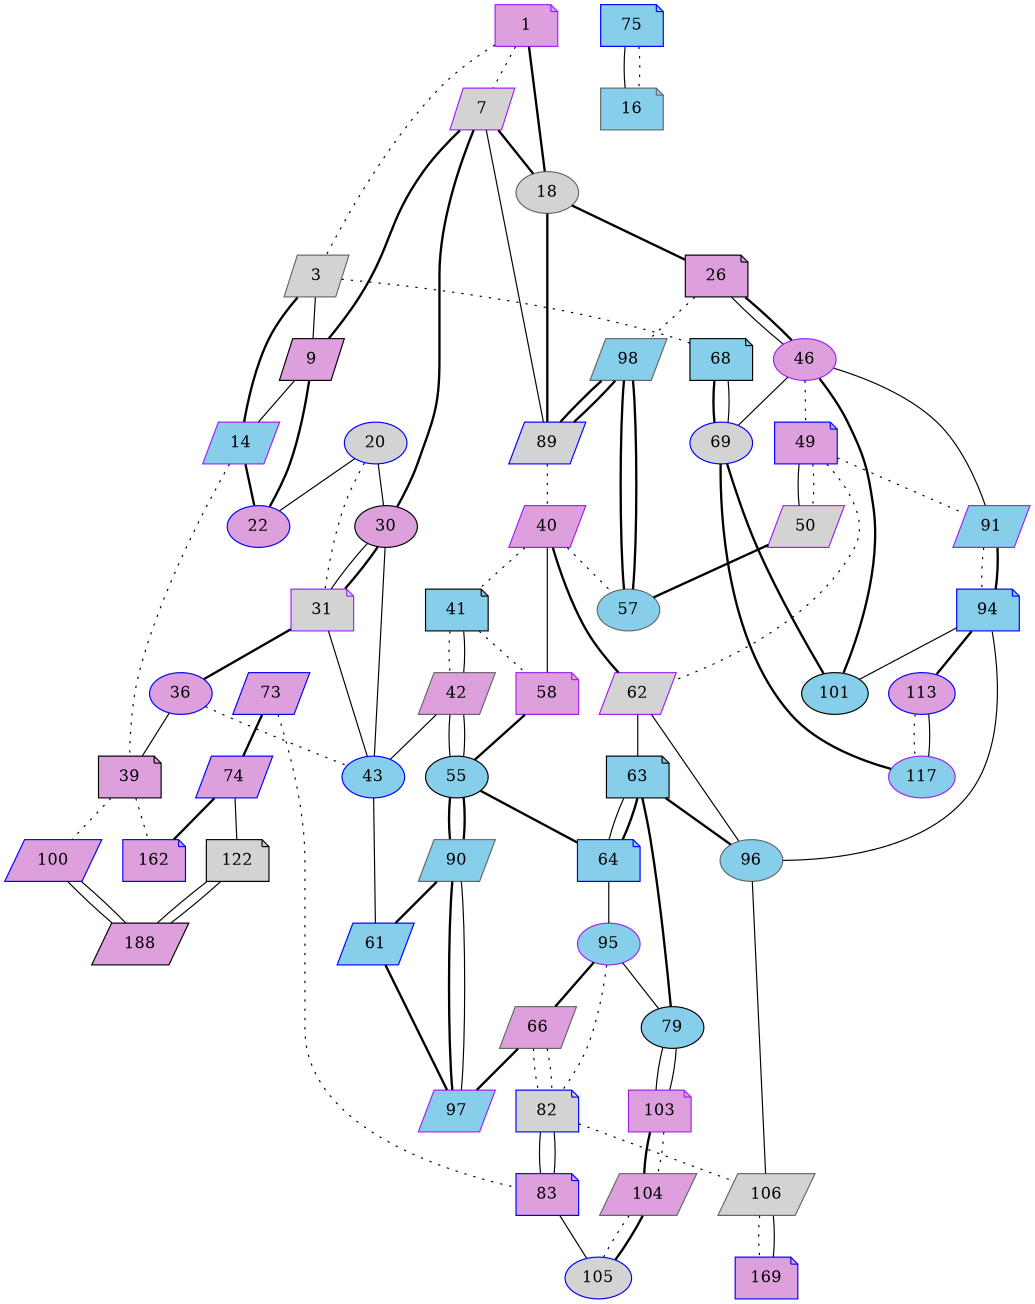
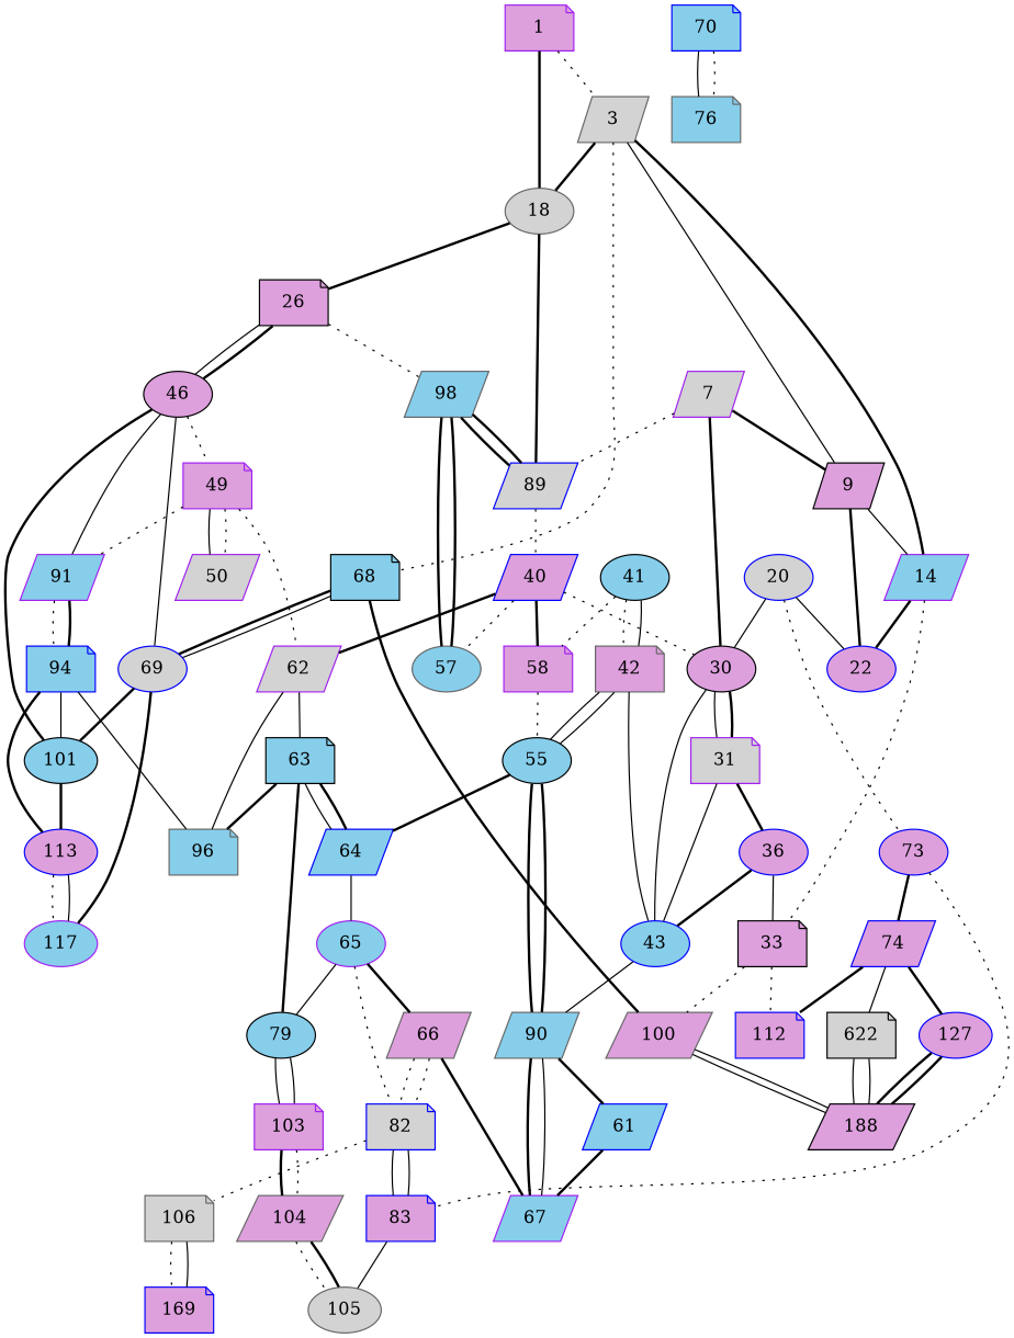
  graph {
    node [color=blue fillcolor=plum shape=ellipse style=filled]
    edge [style=bold]
    1 [color=purple shape=note super="+6+2"]
    3 [color=gray40 fillcolor=lightgrey shape=parallelogram super="+4+24"]
    7 [color=purple fillcolor=lightgrey shape=parallelogram super="+8"]
    18 [color=gray40 fillcolor=lightgrey super="+25+19"]
    9 [color=black shape=parallelogram super="+10"]
    14 [color=purple fillcolor=skyblue shape=parallelogram super="+35+15"]
    68 [color=black fillcolor=skyblue shape=note]
    n8 [fillcolor=lightgrey label=89 shape=parallelogram super="+34"]
    30 [color=black super="+33"]
    26 [color=black shape=note super="+27"]
    22
-   39 [color=black shape=note super="+99"]
-   46 [color=purple super="+47"]
-   49 [shape=note super="+70"]
+   39 [color=black shape=note super="+99" label=33]
+   46 [color=black super="+47"]
+   49 [color=purple shape=note super="+70"]
    69 [fillcolor=lightgrey super="+111"]
    91 [color=purple fillcolor=skyblue shape=parallelogram]
    101 [color=black fillcolor=skyblue super="+102"]
-   100 [shape=parallelogram]
+   100 [color=gray40 shape=parallelogram]
    n19 [color=black label=188 shape=parallelogram]
-   40 [color=purple shape=parallelogram super="+51"]
+   40 [shape=parallelogram super="+51"]
    31 [color=purple fillcolor=lightgrey shape=note super="+32"]
    43 [fillcolor=skyblue super="+44+57"]
    20 [fillcolor=lightgrey super="+21+23"]
-   112 [shape=note super="+113" label=162]
+   112 [shape=note super="+113"]
    n25 [color=gray40 fillcolor=skyblue label=98 shape=parallelogram]
    36 [super="+59+37"]
    n27 [color=gray40 fillcolor=skyblue label=57]
    50 [color=purple fillcolor=lightgrey shape=parallelogram]
-   41 [color=black fillcolor=skyblue shape=note]
+   41 [color=black fillcolor=skyblue]
    n30 [color=purple label=58 shape=note]
    62 [color=purple fillcolor=lightgrey shape=parallelogram super="+71"]
    61 [fillcolor=skyblue shape=parallelogram]
-   76 [color=gray40 fillcolor=skyblue shape=note label=16]
-   42 [color=gray40 shape=parallelogram]
+   76 [color=gray40 fillcolor=skyblue shape=note]
+   42 [color=gray40 shape=note]
    55 [color=black fillcolor=skyblue super="+56"]
    63 [color=black fillcolor=skyblue shape=note super="+77"]
-   96 [color=gray40 fillcolor=skyblue super="+97"]
+   96 [color=gray40 fillcolor=skyblue shape=note super="+97"]
    n38 [color=gray40 fillcolor=skyblue label=90 shape=parallelogram]
-   64 [fillcolor=skyblue shape=note]
-   67 [color=purple fillcolor=skyblue shape=parallelogram super="+72" label=97]
+   64 [fillcolor=skyblue shape=parallelogram]
+   67 [color=purple fillcolor=skyblue shape=parallelogram super="+72"]
    117 [color=purple fillcolor=skyblue]
    94 [fillcolor=skyblue shape=note super="+95"]
    n43 [label=113]
-   65 [color=purple fillcolor=skyblue super="+81" label=95]
+   65 [color=purple fillcolor=skyblue super="+81"]
    79 [color=black fillcolor=skyblue super="+80"]
-   106 [color=gray40 fillcolor=lightgrey shape=parallelogram]
+   106 [color=gray40 fillcolor=lightgrey shape=note]
    103 [color=purple shape=note]
    66 [color=gray40 shape=parallelogram]
    82 [fillcolor=lightgrey shape=note]
    83 [shape=note super="+93+84"]
    74 [shape=parallelogram super="+108"]
-   73 [shape=parallelogram]
-   122 [color=black fillcolor=lightgrey shape=note]
-   105 [fillcolor=lightgrey]
-   75 [fillcolor=skyblue shape=note super="+87"]
+   73
+   122 [color=black fillcolor=lightgrey shape=note label=622]
+   127
+   105 [color=gray40 fillcolor=lightgrey]
+   75 [fillcolor=skyblue shape=note super="+87" label=70]
    104 [color=gray40 shape=parallelogram super="+120"]
    n58 [label=169 shape=note super="+123"]
    1 -- 3 [style=dotted]
-   1 -- 7 [style=dotted]
    1 -- 18 [weight=2]
-   7 -- 18
+   3 -- 18
    3 -- 9 [style=solid]
    3 -- 14
    3 -- 68 [style=dotted]
    7 -- 9
-   7 -- n8 [style=solid]
+   7 -- n8 [style=dotted]
    7 -- 30
    18 -- n8
    18 -- 26
    9 -- 14 [style=solid]
    9 -- 22 [weight=2]
    14 -- 22 [weight=2]
    14 -- 39 [style=dotted]
    68 -- 69
    68 -- 69 [style=solid]
+   68 -- 100
    n8 -- 40 [style=dotted]
    30 -- 31 [style=solid]
    30 -- 31
    30 -- 43 [style=solid]
    26 -- 46 [style=solid]
    26 -- 46
    26 -- n25 [style=dotted]
    39 -- 100 [style=dotted]
    39 -- 112 [style=dotted]
    46 -- 49 [style=dotted]
    46 -- 69 [style=solid]
    46 -- 91 [style=solid]
    46 -- 101
    49 -- 91 [style=dotted]
    49 -- 50 [style=solid]
    49 -- 50 [style=dotted]
    49 -- 62 [style=dotted]
    69 -- 101
    69 -- 117
    91 -- 94 [style=dotted]
    91 -- 94
+   101 -- n43
    100 -- n19 [style=solid]
    100 -- n19 [style=solid]
    40 -- n27 [style=dotted]
-   40 -- 41 [style=dotted]
-   40 -- n30 [style=solid]
+   40 -- 30 [style=dotted]
+   40 -- n30
    40 -- 62
    31 -- 43 [style=solid]
    31 -- 36
-   43 -- 61 [style=solid]
+   43 -- n38 [style=solid]
    20 -- 30 [style=solid]
    20 -- 22 [style=solid]
-   20 -- 31 [style=dotted]
+   20 -- 73 [style=dotted]
    n25 -- n8
    n25 -- n8
    n25 -- n27
    n25 -- n27
    36 -- 39 [style=solid]
-   36 -- 43 [style=dotted]
-   50 -- n27
+   36 -- 43
    41 -- n30 [style=dotted]
    41 -- 42 [style=dotted]
    41 -- 42 [style=solid]
-   n30 -- 55
+   n30 -- 55 [style=dotted]
    62 -- 63 [style=solid weight=2]
    62 -- 96 [style=solid]
    61 -- 67
    42 -- 43 [style=solid]
    42 -- 55 [style=solid]
    42 -- 55 [style=solid]
    55 -- n38
    55 -- n38
    55 -- 64
    63 -- 96
    63 -- 64 [style=solid]
    63 -- 64
    63 -- 79
-   96 -- 106 [style=solid]
    n38 -- 61
    n38 -- 67
    n38 -- 67 [style=solid]
    64 -- 65 [style=solid]
    94 -- 101 [style=solid]
    94 -- 96 [style=solid]
    94 -- n43
    n43 -- 117 [style=dotted]
    n43 -- 117 [style=solid]
    65 -- 79 [style=solid]
    65 -- 66
    65 -- 82 [style=dotted]
    79 -- 103 [style=solid]
    79 -- 103 [style=solid]
    106 -- n58 [style=dotted]
    106 -- n58 [style=solid]
    103 -- 104
    103 -- 104 [style=dotted]
    66 -- 67
    66 -- 82 [style=dotted]
    66 -- 82 [style=dotted]
    82 -- 106 [style=dotted]
    82 -- 83 [style=solid]
    82 -- 83 [style=solid]
    83 -- 105 [style=solid weight=2]
    74 -- 112
    74 -- 122 [style=solid]
+   74 -- 127
    73 -- 83 [style=dotted]
    73 -- 74
    122 -- n19 [style=solid]
    122 -- n19 [style=solid]
+   127 -- n19
+   127 -- n19
    75 -- 76 [style=solid]
    75 -- 76 [style=dotted]
    104 -- 105 [style=dotted]
    104 -- 105
  }
